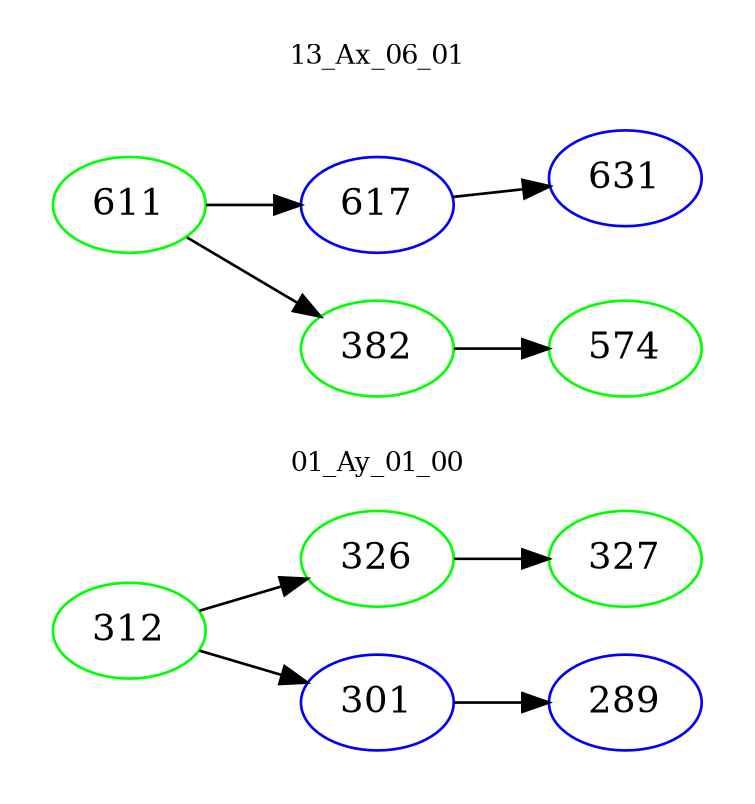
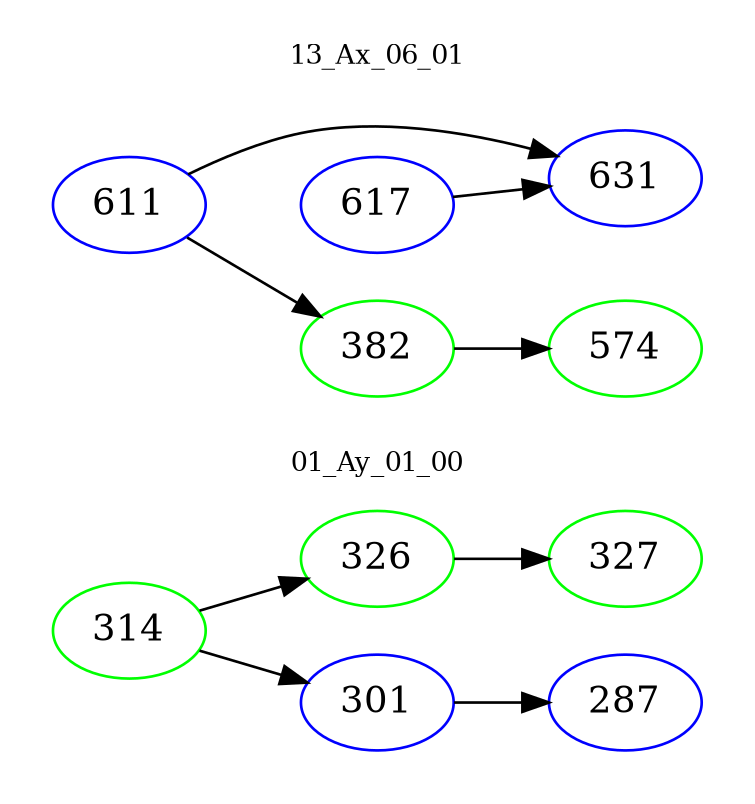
  digraph {
    rankdir=LR
    node [color=green]
    edge [color=black]
-   n1 [label=312]
+   n1 [label=314]
    n2 [color=blue label=301]
    n3 [label=326]
-   n4 [color=blue label=289]
+   n4 [color=blue label=287]
    n5 [label=327]
-   n6 [label=611]
+   n6 [color=blue label=611]
    n7 [label=382]
    n8 [color=blue label=617]
    n9 [label=574]
    n10 [color=blue label=631]
    subgraph cluster_1 {
      color=white
      fontsize=10
      label="01_Ay_01_00"
      n1
      n2
      n3
      n4
      n5
    }
    subgraph cluster_2 {
      color=white
      fontsize=10
      label="13_Ax_06_01"
      n6
      n7
      n8
      n9
      n10
    }
    n1 -> n2
    n1 -> n3
    n2 -> n4
    n3 -> n5
    n6 -> n7
-   n6 -> n8
+   n6 -> n10
    n7 -> n9
    n8 -> n10
  }
